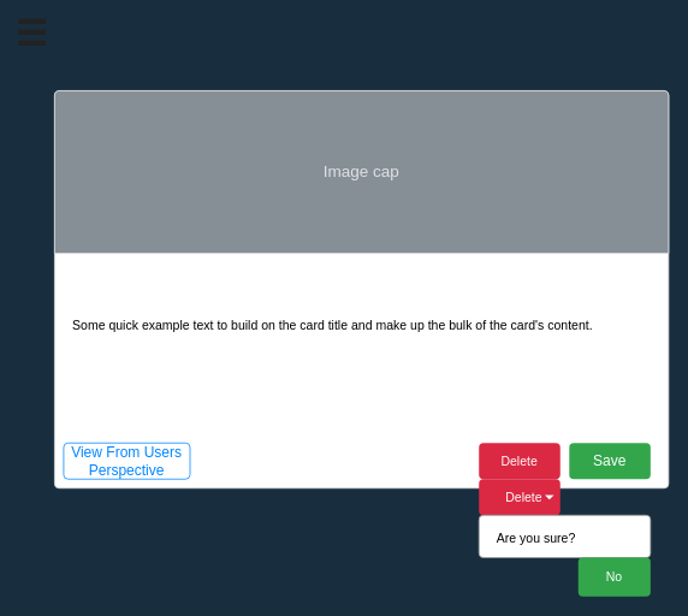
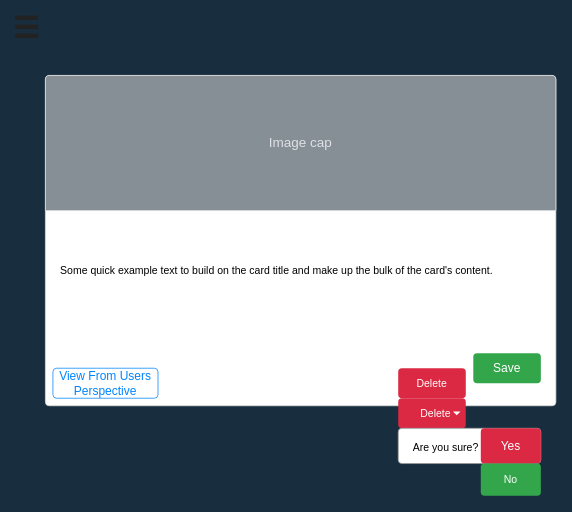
  <mxCell id="0" />
  <mxCell id="1" parent="0" />
  <mxCell id="2" value="Some quick example text to build on the card title and make up the bulk of the card's content.&lt;br&gt;&lt;br&gt;&lt;br&gt;&lt;br&gt;&lt;br&gt;&lt;br&gt;&lt;br&gt;&lt;br&gt;&lt;br&gt;&lt;br&gt;" style="html=1;shadow=0;dashed=0;shape=mxgraph.bootstrap.rrect;rSize=5;strokeColor=#DFDFDF;html=1;whiteSpace=wrap;fillColor=#ffffff;fontColor=#000000;verticalAlign=bottom;align=left;spacing=20;fontSize=14;rounded=0;sketch=0;" vertex="1" parent="1"><mxGeometry x="60" y="100" width="680" height="440" as="geometry" /></mxCell>
  <mxCell id="3" value="Image cap" style="html=1;shadow=0;dashed=0;shape=mxgraph.bootstrap.topButton;rSize=5;perimeter=none;whiteSpace=wrap;fillColor=#868E96;strokeColor=#DFDFDF;fontColor=#DEE2E6;resizeWidth=1;fontSize=18;" vertex="1" parent="2"><mxGeometry width="680" height="180" relative="1" as="geometry" /></mxCell>
  <mxCell id="4" value="&lt;span style=&quot;font-weight: 400&quot;&gt;Delete&lt;/span&gt;" style="html=1;shadow=0;dashed=0;shape=mxgraph.bootstrap.rrect;rSize=5;strokeColor=none;strokeWidth=1;fillColor=#DB2843;fontColor=#FFFFFF;whiteSpace=wrap;align=center;verticalAlign=middle;spacingLeft=0;fontStyle=1;fontSize=14;spacing=5;rounded=0;sketch=0;" vertex="1" parent="2"><mxGeometry x="470" y="390" width="90" height="40" as="geometry" /></mxCell>
- <mxCell id="5" value="Save" style="html=1;shadow=0;dashed=0;shape=mxgraph.bootstrap.rrect;rSize=5;strokeColor=none;strokeWidth=1;fillColor=#33A64C;fontColor=#FFFFFF;whiteSpace=wrap;align=center;verticalAlign=middle;spacingLeft=0;fontStyle=0;fontSize=16;spacing=5;rounded=0;sketch=0;" vertex="1" parent="2"><mxGeometry x="570" y="390" width="90" height="40" as="geometry" /></mxCell>
+ <mxCell id="5" value="Save" style="html=1;shadow=0;dashed=0;shape=mxgraph.bootstrap.rrect;rSize=5;strokeColor=none;strokeWidth=1;fillColor=#33A64C;fontColor=#FFFFFF;whiteSpace=wrap;align=center;verticalAlign=middle;spacingLeft=0;fontStyle=0;fontSize=16;spacing=5;rounded=0;sketch=0;" vertex="1" parent="2"><mxGeometry x="570" y="370" width="90" height="40" as="geometry" /></mxCell>
  <mxCell id="6" value="View From Users Perspective" style="html=1;shadow=0;dashed=0;shape=mxgraph.bootstrap.rrect;rSize=5;strokeColor=#0085FC;strokeWidth=1;fillColor=none;fontColor=#0085FC;whiteSpace=wrap;align=center;verticalAlign=middle;spacingLeft=0;fontStyle=0;fontSize=16;spacing=5;rounded=0;sketch=0;" vertex="1" parent="2"><mxGeometry x="10" y="390" width="140" height="40" as="geometry" /></mxCell>
  <mxCell id="7" value="" style="html=1;verticalLabelPosition=bottom;labelBackgroundColor=#ffffff;verticalAlign=top;shadow=0;dashed=0;strokeWidth=2;shape=mxgraph.ios7.misc.options;fillColor=#222222;rounded=0;sketch=0;fontColor=#1A1A1A;" vertex="1" parent="1"><mxGeometry x="20" y="20" width="30" height="30" as="geometry" /></mxCell>
  <mxCell id="8" value="Delete" style="html=1;shadow=0;dashed=0;shape=mxgraph.bootstrap.rrect;rSize=5;strokeColor=none;strokeWidth=1;fillColor=#DB2843;fontColor=#ffffff;whiteSpace=wrap;align=center;verticalAlign=middle;fontStyle=0;fontSize=14;spacingLeft=10;rounded=0;sketch=0;" vertex="1" parent="1"><mxGeometry x="530" y="530" width="90" height="40" as="geometry" /></mxCell>
  <mxCell id="9" value="" style="shape=triangle;direction=south;fillColor=#ffffff;strokeColor=none;perimeter=none;" vertex="1" parent="8"><mxGeometry x="1" y="0.5" width="10" height="5" relative="1" as="geometry"><mxPoint x="-17" y="-2.5" as="offset" /></mxGeometry></mxCell>
  <mxCell id="10" value="" style="html=1;shadow=0;dashed=0;shape=mxgraph.bootstrap.rrect;rSize=5;fillColor=#ffffff;strokeColor=#999999;rounded=0;sketch=0;fontColor=#1A1A1A;" vertex="1" parent="1"><mxGeometry x="530" y="570" width="190" height="47" as="geometry" /></mxCell>
  <mxCell id="11" value="Are you sure?" style="fillColor=none;strokeColor=none;align=left;spacing=20;fontSize=14;" vertex="1" parent="10"><mxGeometry width="170" height="30" relative="1" as="geometry"><mxPoint y="10" as="offset" /></mxGeometry></mxCell>
+ <mxCell id="12" value="Yes" style="html=1;shadow=0;dashed=0;shape=mxgraph.bootstrap.rrect;rSize=5;strokeColor=none;strokeWidth=1;fillColor=#DB2843;fontColor=#FFFFFF;whiteSpace=wrap;align=center;verticalAlign=middle;spacingLeft=0;fontStyle=0;fontSize=16;spacing=5;rounded=0;sketch=0;" vertex="1" parent="10"><mxGeometry x="110" width="80" height="47" as="geometry" /></mxCell>
  <mxCell id="13" value="&lt;span style=&quot;font-weight: normal&quot;&gt;No&lt;/span&gt;" style="html=1;shadow=0;dashed=0;shape=mxgraph.bootstrap.rrect;rSize=5;strokeColor=none;strokeWidth=1;fillColor=#33A64C;fontColor=#FFFFFF;whiteSpace=wrap;align=center;verticalAlign=middle;spacingLeft=0;fontStyle=1;fontSize=14;spacing=5;rounded=0;sketch=0;" vertex="1" parent="1"><mxGeometry x="640" y="617" width="80" height="43" as="geometry" /></mxCell>
